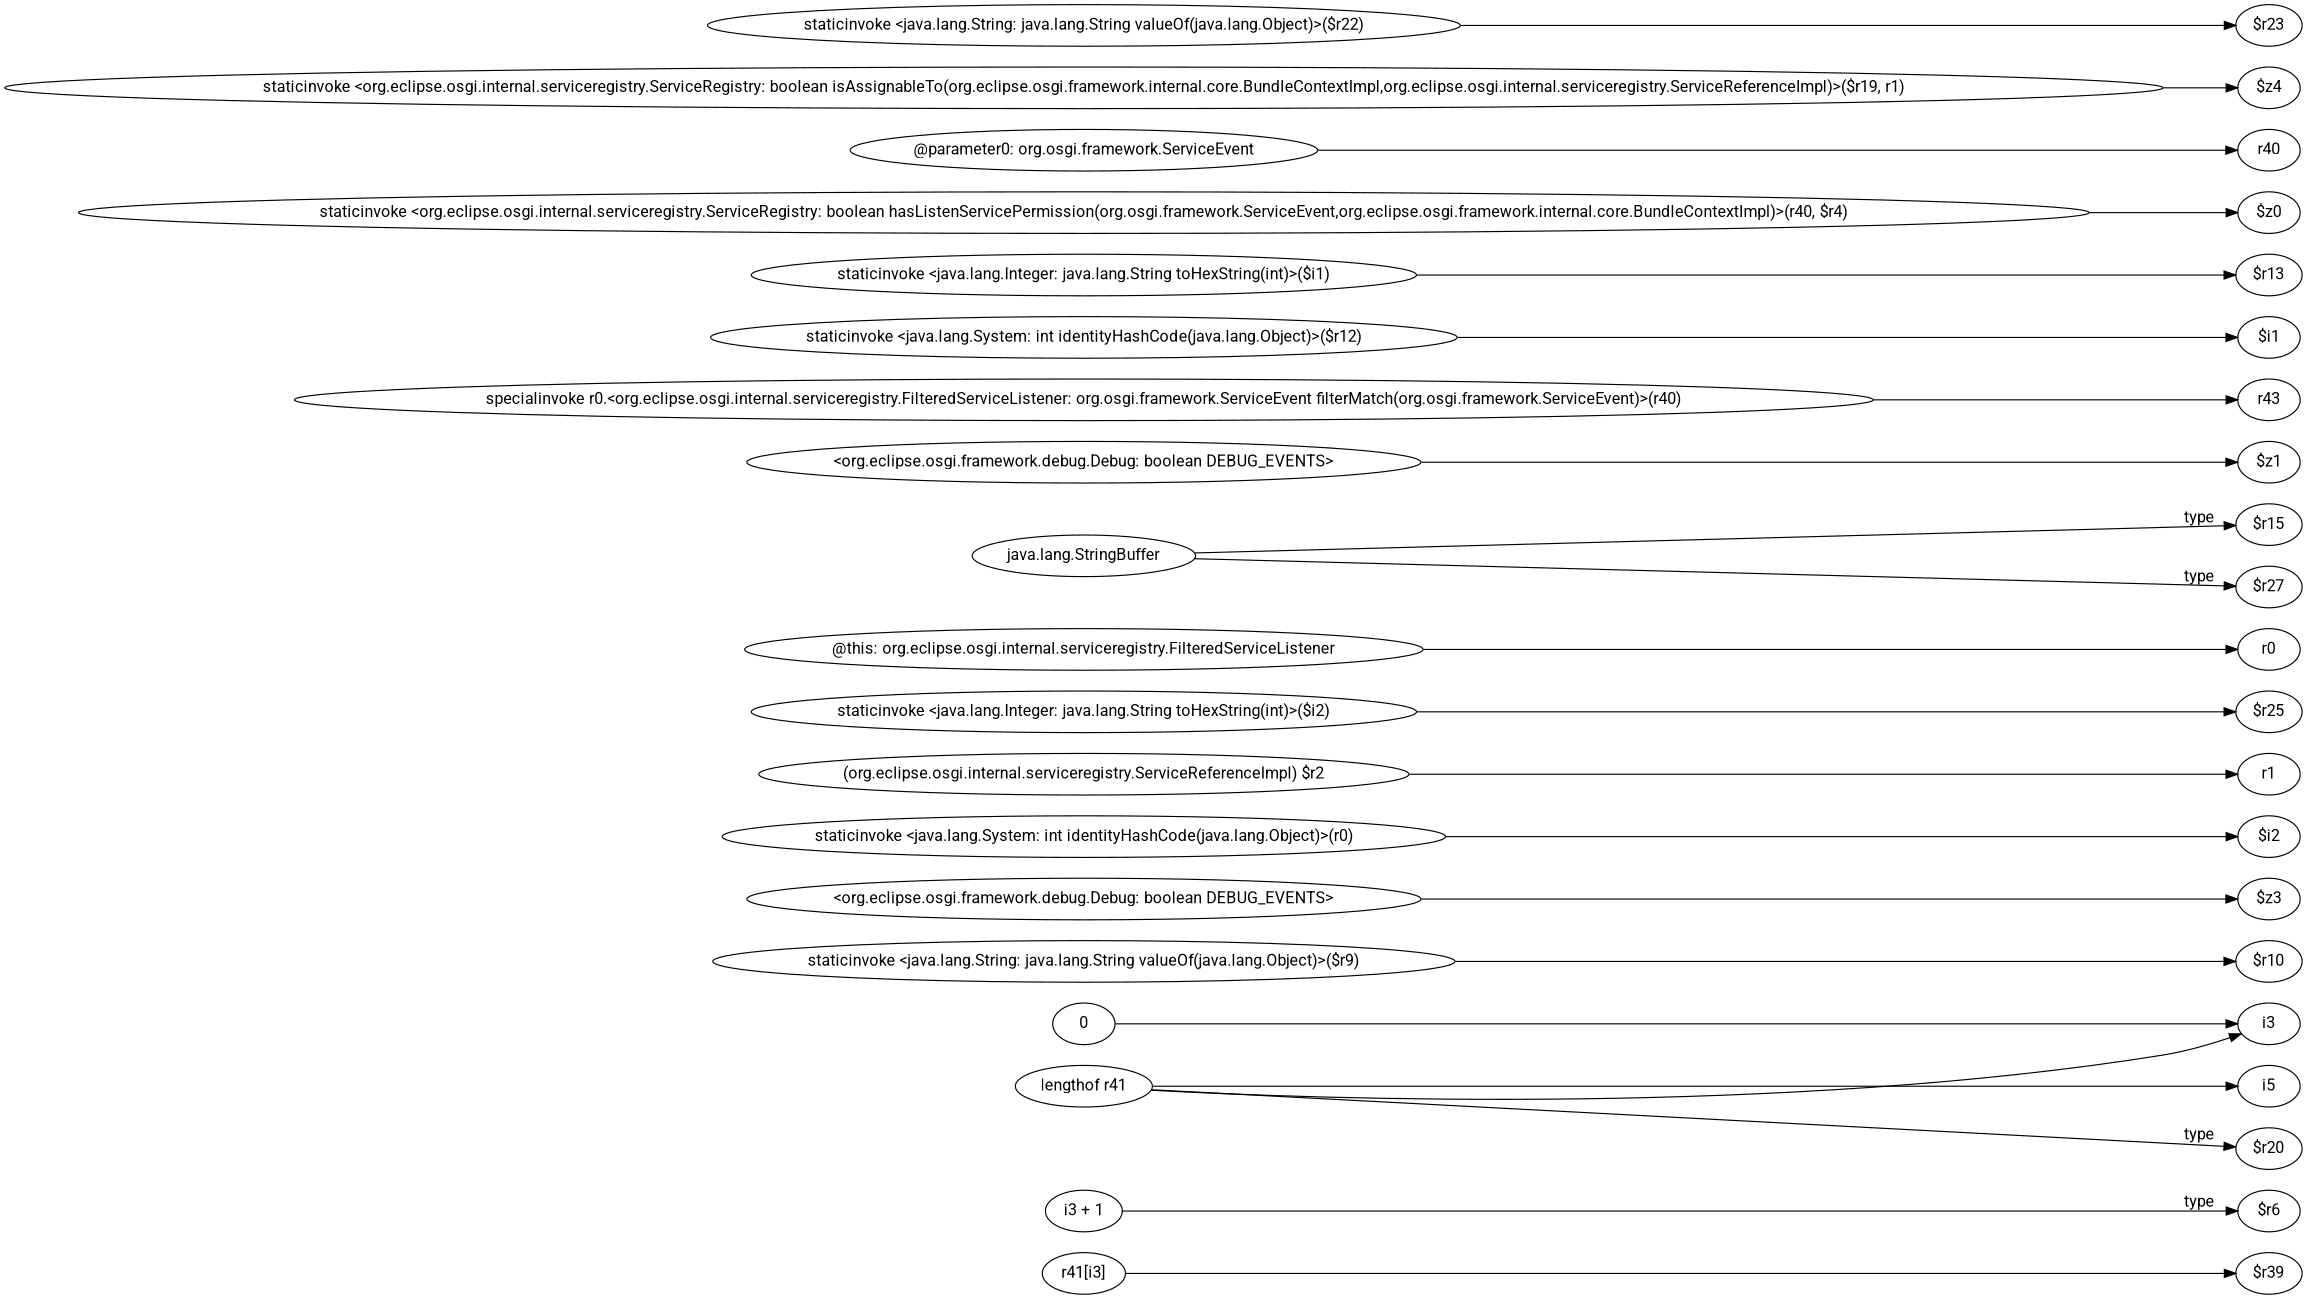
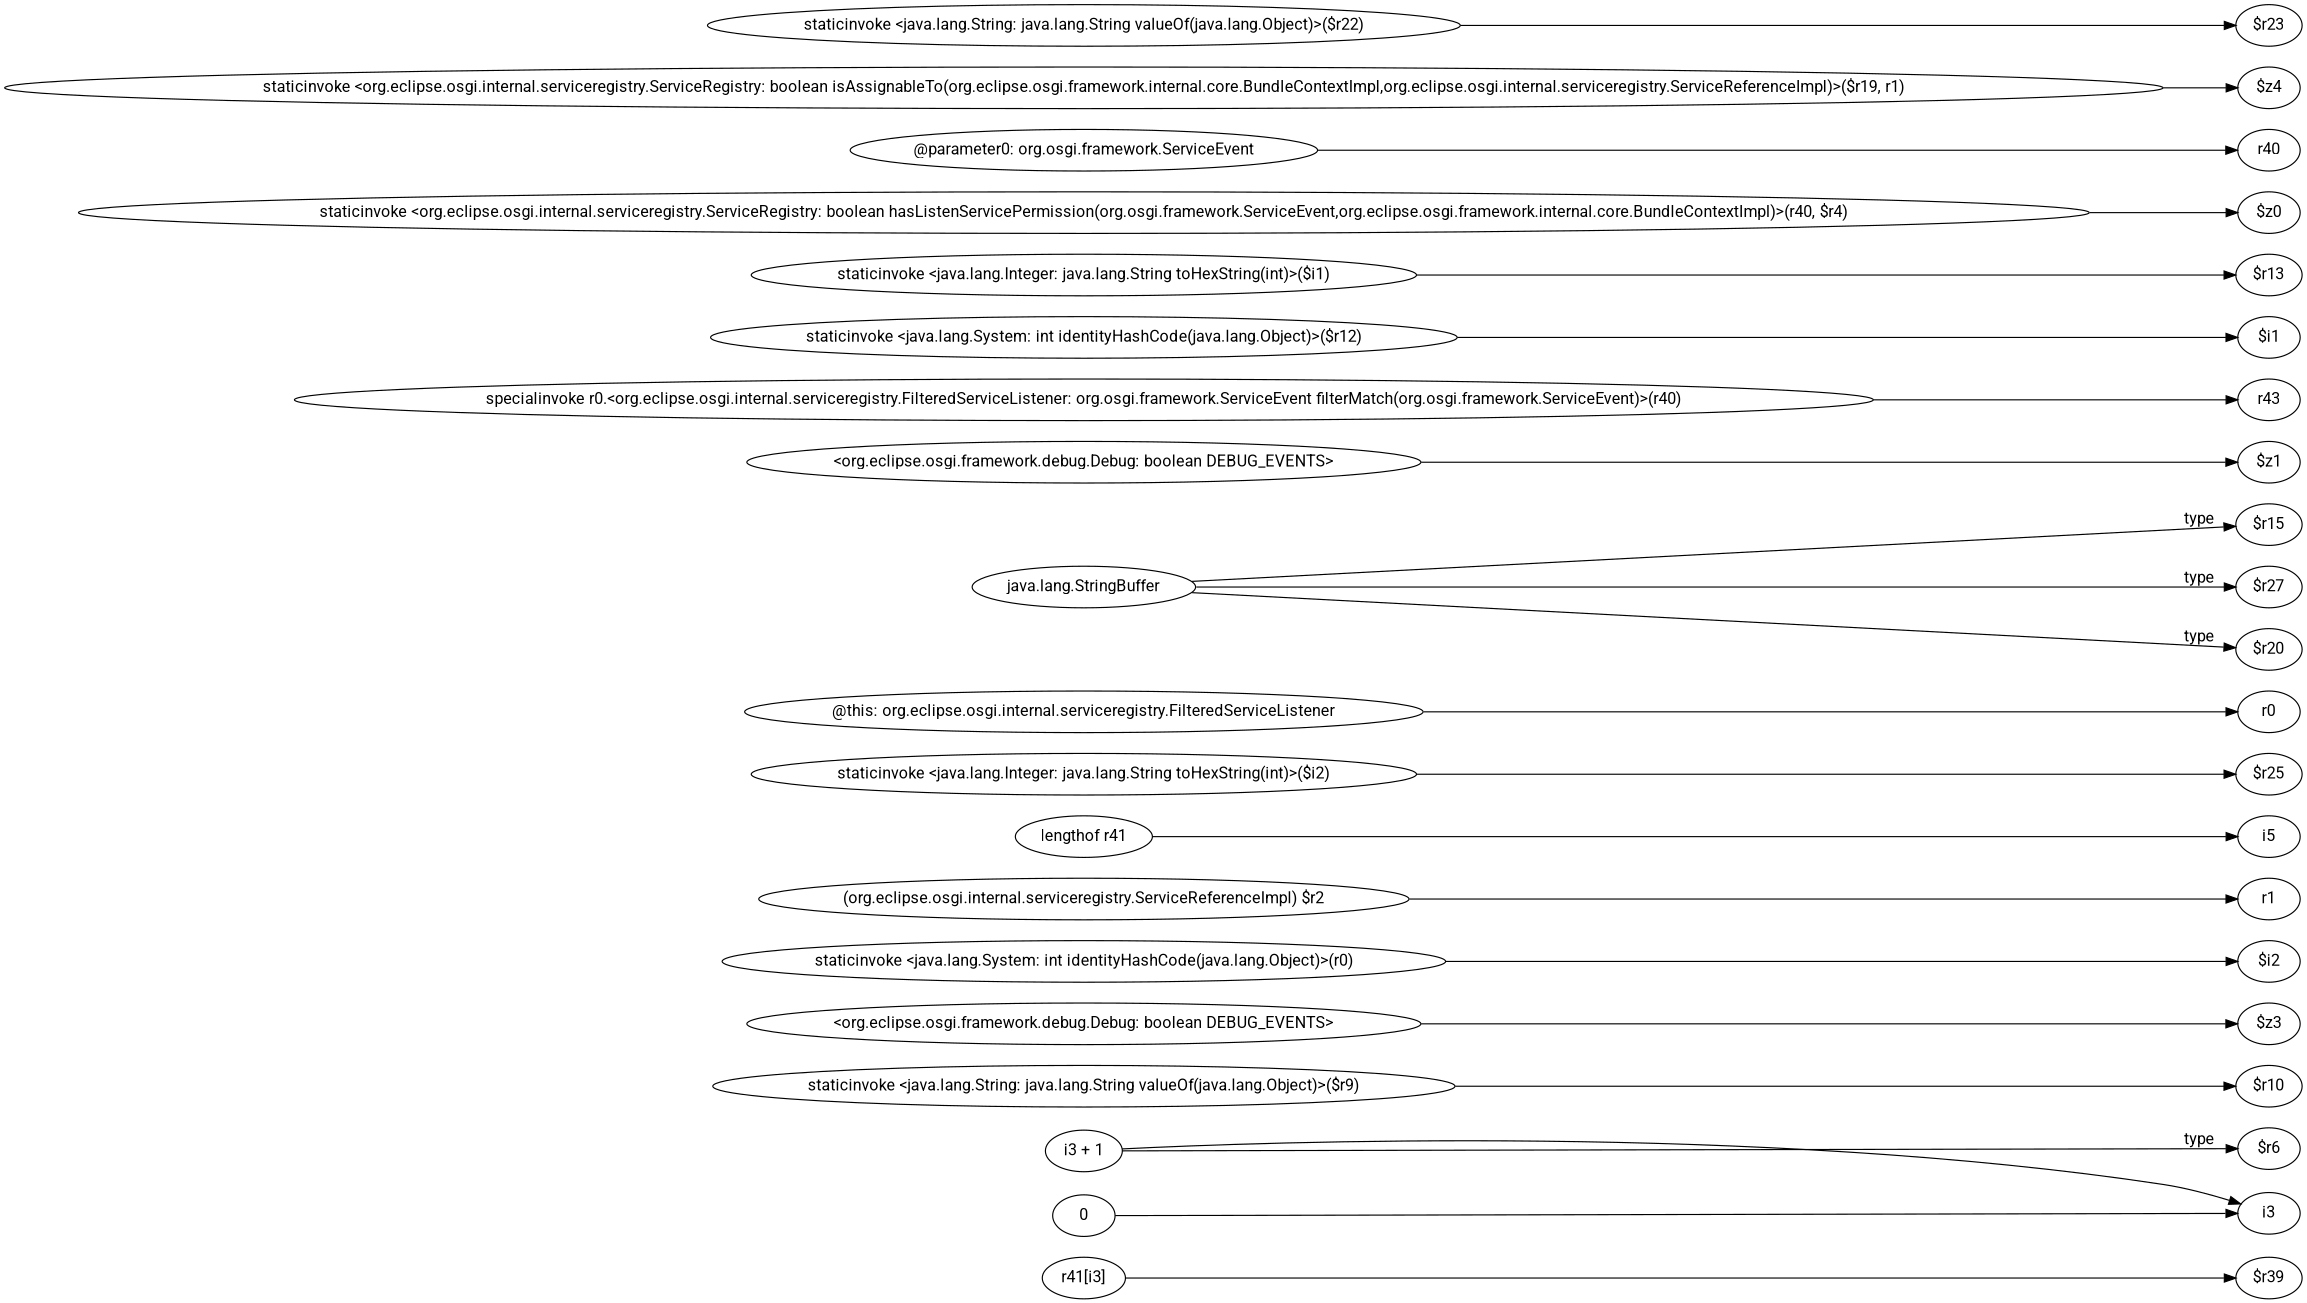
  digraph {
    fontname=Roboto
    rankdir=LR
    node [fontname=Roboto]
    edge [fontname=Roboto]
    n1 [label="r41[i3]"]
    n2 [label="$r39"]
    n3 [label="i3 + 1"]
    n4 [label=i3]
    n5 [label="$r6"]
    n6 [label="staticinvoke <java.lang.String: java.lang.String valueOf(java.lang.Object)>($r9)"]
    n7 [label="$r10"]
    n8 [label="<org.eclipse.osgi.framework.debug.Debug: boolean DEBUG_EVENTS>"]
    n9 [label="$z3"]
    n10 [label="staticinvoke <java.lang.System: int identityHashCode(java.lang.Object)>(r0)"]
    n11 [label="$i2"]
    n12 [label="(org.eclipse.osgi.internal.serviceregistry.ServiceReferenceImpl) $r2"]
    n13 [label=r1]
    n14 [label="lengthof r41"]
    n15 [label=i5]
    n16 [label="staticinvoke <java.lang.Integer: java.lang.String toHexString(int)>($i2)"]
    n17 [label="$r25"]
    n18 [label="@this: org.eclipse.osgi.internal.serviceregistry.FilteredServiceListener"]
    n19 [label=r0]
    n20 [label="java.lang.StringBuffer"]
    n21 [label="$r15"]
    n22 [label="$r27"]
    n23 [label="$r20"]
    n24 [label="<org.eclipse.osgi.framework.debug.Debug: boolean DEBUG_EVENTS>"]
    n25 [label="$z1"]
    n26 [label="specialinvoke r0.<org.eclipse.osgi.internal.serviceregistry.FilteredServiceListener: org.osgi.framework.ServiceEvent filterMatch(org.osgi.framework.ServiceEvent)>(r40)"]
    n27 [label=r43]
    n28 [label="staticinvoke <java.lang.System: int identityHashCode(java.lang.Object)>($r12)"]
    n29 [label="$i1"]
    n30 [label="staticinvoke <java.lang.Integer: java.lang.String toHexString(int)>($i1)"]
    n31 [label="$r13"]
    n32 [label="staticinvoke <org.eclipse.osgi.internal.serviceregistry.ServiceRegistry: boolean hasListenServicePermission(org.osgi.framework.ServiceEvent,org.eclipse.osgi.framework.internal.core.BundleContextImpl)>(r40, $r4)"]
    n33 [label="$z0"]
    n34 [label="@parameter0: org.osgi.framework.ServiceEvent"]
    n35 [label=r40]
    n36 [label=0]
    n37 [label="staticinvoke <org.eclipse.osgi.internal.serviceregistry.ServiceRegistry: boolean isAssignableTo(org.eclipse.osgi.framework.internal.core.BundleContextImpl,org.eclipse.osgi.internal.serviceregistry.ServiceReferenceImpl)>($r19, r1)"]
    n38 [label="$z4"]
    n39 [label="staticinvoke <java.lang.String: java.lang.String valueOf(java.lang.Object)>($r22)"]
    n40 [label="$r23"]
    n1 -> n2
-   n14 -> n4
+   n3 -> n4
    n3 -> n5 [label=type]
    n6 -> n7
    n8 -> n9
    n10 -> n11
    n12 -> n13
    n14 -> n15
    n16 -> n17
    n18 -> n19
    n20 -> n21 [label=type]
    n20 -> n22 [label=type]
-   n14 -> n23 [label=type]
+   n20 -> n23 [label=type]
    n24 -> n25
    n26 -> n27
    n28 -> n29
    n30 -> n31
    n32 -> n33
    n34 -> n35
    n36 -> n4
    n37 -> n38
    n39 -> n40
  }
